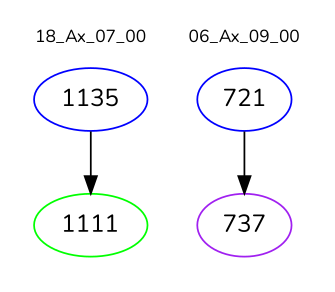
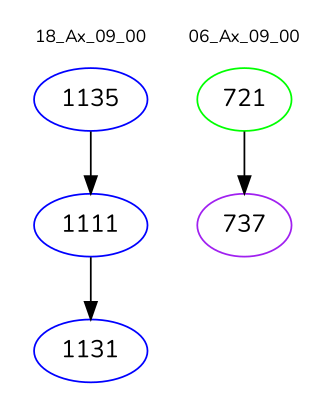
  digraph {
    fontname=Nunito
    node [color=blue fontname=Nunito]
    edge [color=black fontname=Nunito]
    n1 [label=1135]
-   n2 [color=green label=1111]
-   n4 [label=721]
+   n2 [label=1111]
+   n3 [label=1131]
+   n4 [color=green label=721]
    n5 [color=purple label=737]
    subgraph cluster_1 {
      color=white
      fontsize=10
-     label="18_Ax_07_00"
+     label="18_Ax_09_00"
      n1
      n2
+     n3
    }
    subgraph cluster_2 {
      color=white
      fontsize=10
      label="06_Ax_09_00"
      n4
      n5
    }
    n1 -> n2
+   n2 -> n3
    n4 -> n5
  }
